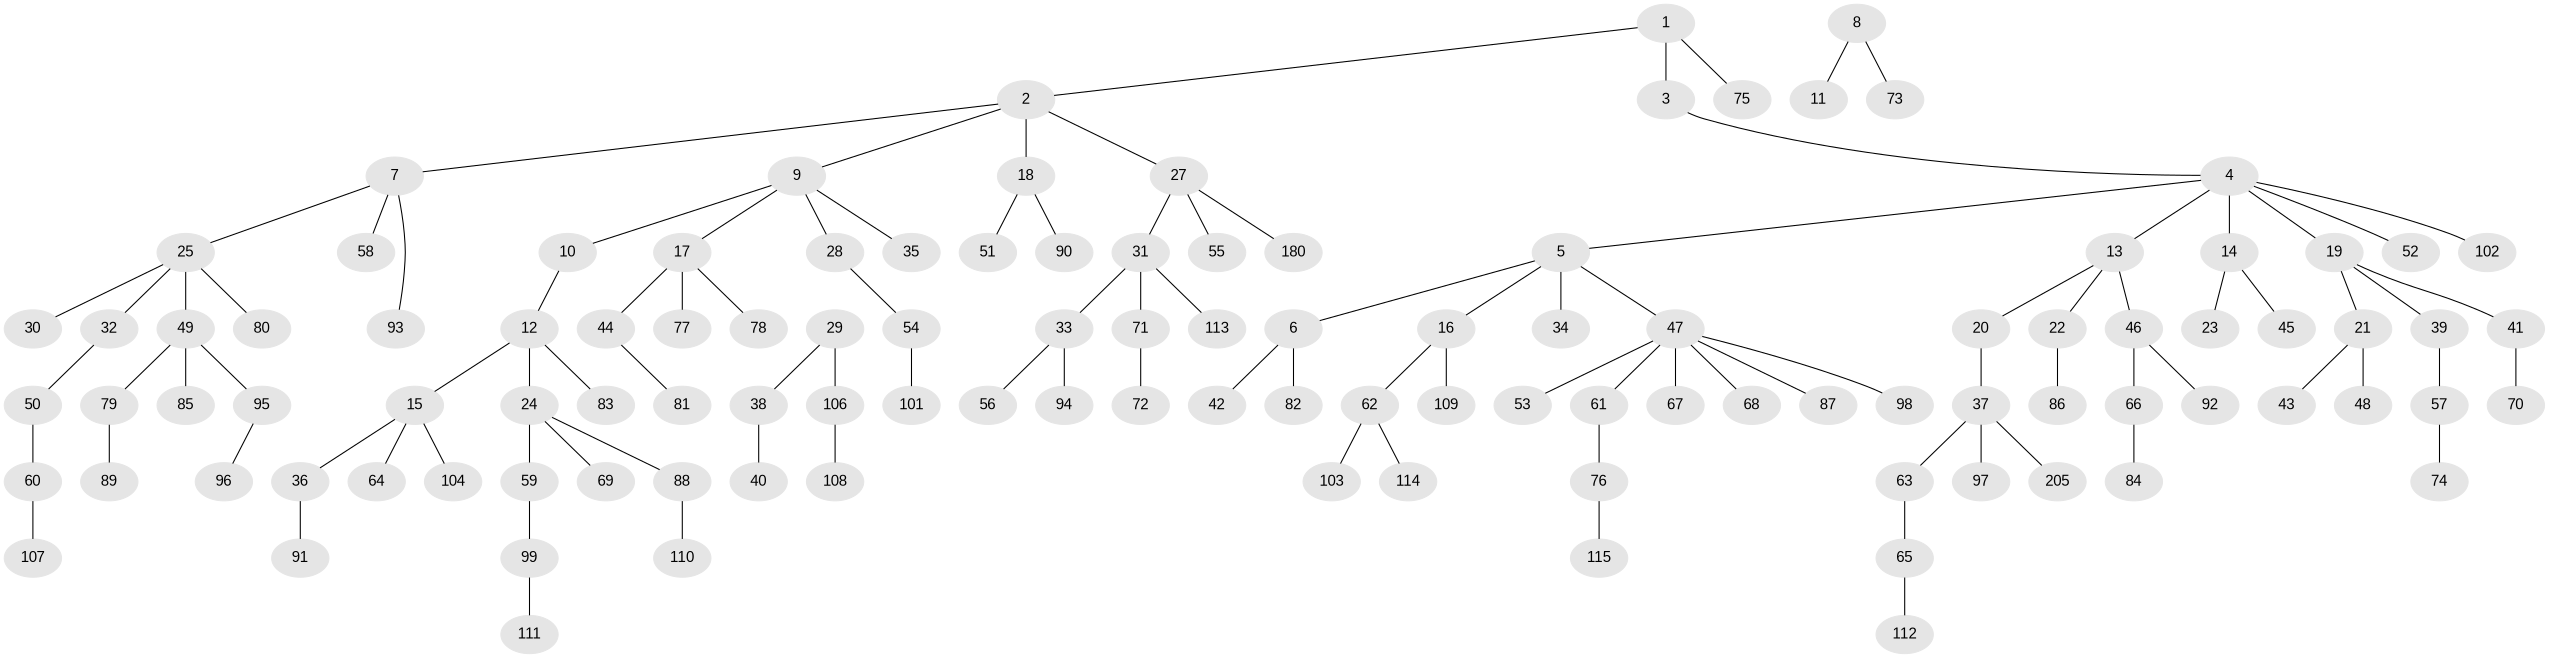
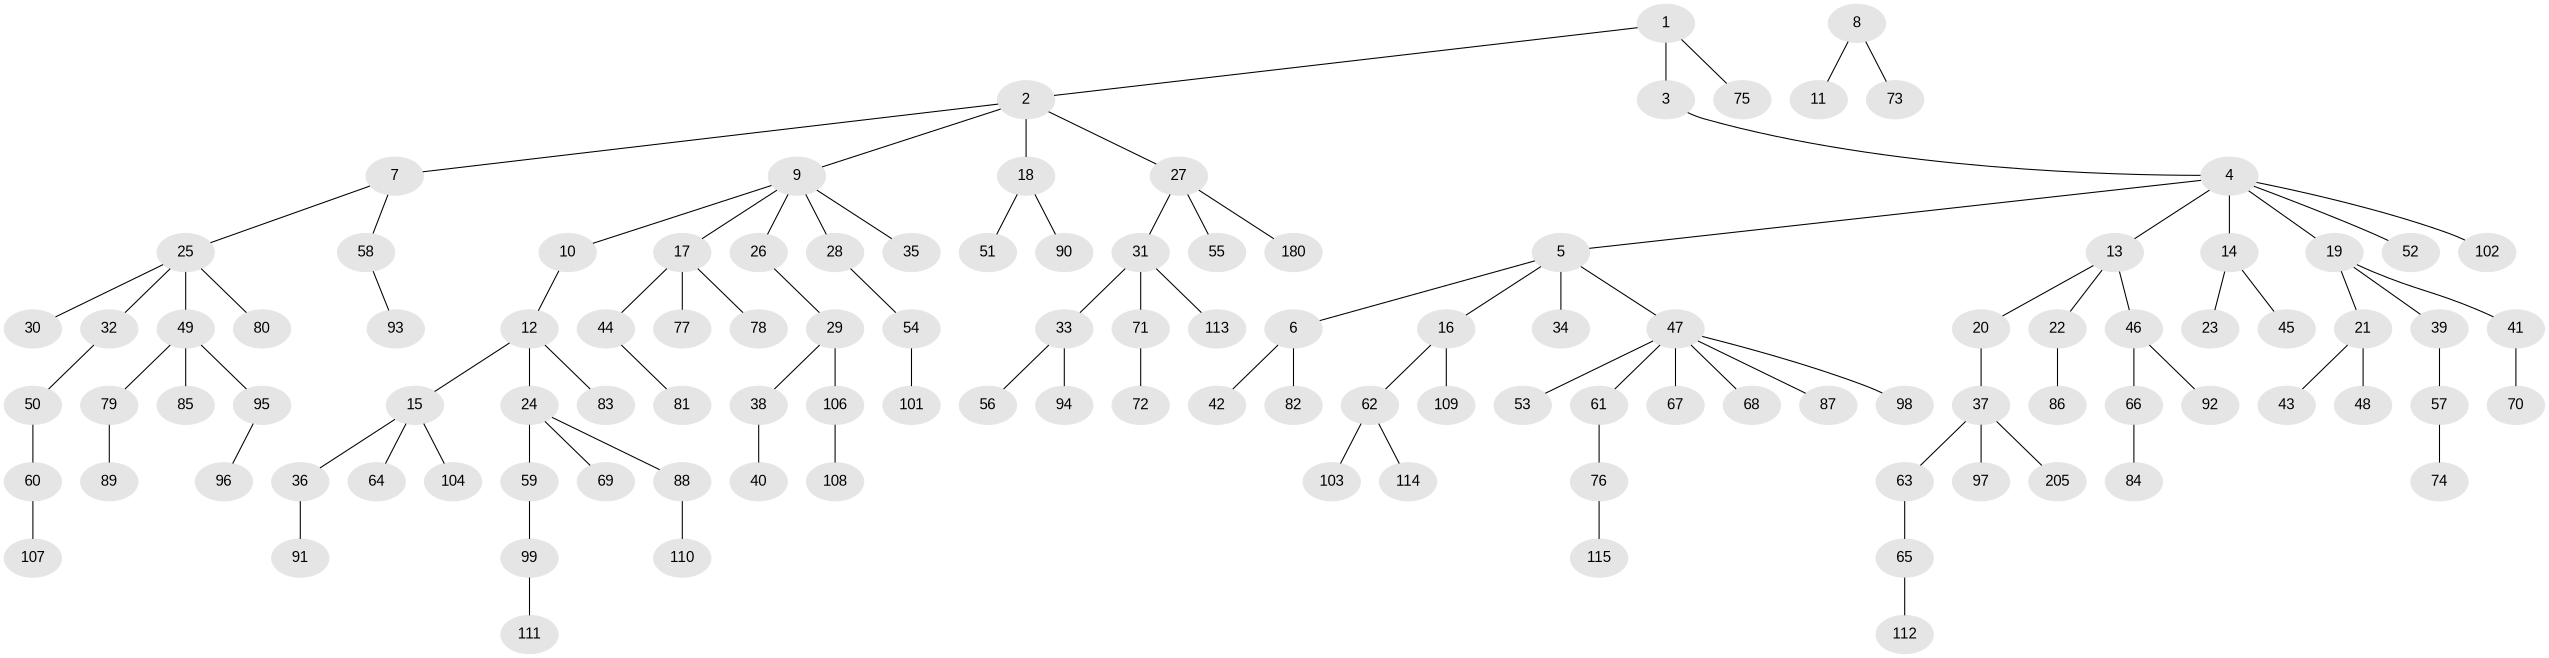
  graph {
    fontname="Liberation Sans"
    node [color=gray90 fontname="Liberation Sans" style=filled]
    edge [fontname="Liberation Sans"]
    1
    2
    3
    75
    7
    9
    18
    27
    4
    25
    58
    10
    17
+   26
    28
    35
    51
    90
    31
    55
    n21 [label=180]
    5
    13
    14
    19
    52
    102
    8
    11
    73
    6
    16
    34
    47
    20
    22
    46
    23
    45
    21
    39
    41
    42
    82
    62
    109
    53
    61
    67
    68
    87
    98
    30
    32
    49
    80
    93
    12
    44
    77
    78
    29
    54
    15
    24
    83
    36
    64
    104
    59
    69
    88
    37
    86
    66
    92
    84
    91
    103
    114
    81
    43
    48
    57
    70
    63
    97
    n88 [label=205]
    99
    110
    50
    79
    85
    95
    38
    106
    33
    71
    113
    101
    40
    108
    56
    94
    72
    60
    65
    74
    76
    89
    96
    107
    111
    115
    112
    1 -- 2
    1 -- 3
    1 -- 75
    2 -- 7
    2 -- 9
    2 -- 18
    2 -- 27
    3 -- 4
    7 -- 25
    7 -- 58
    9 -- 10
    9 -- 17
+   9 -- 26
    9 -- 28
    9 -- 35
    18 -- 51
    18 -- 90
    27 -- 31
    27 -- 55
    27 -- n21
    4 -- 5
    4 -- 13
    4 -- 14
    4 -- 19
    4 -- 52
    4 -- 102
    25 -- 30
    25 -- 32
    25 -- 49
    25 -- 80
-   7 -- 93
+   58 -- 93
    10 -- 12
    17 -- 44
    17 -- 77
    17 -- 78
+   26 -- 29
    28 -- 54
    31 -- 33
    31 -- 71
    31 -- 113
    5 -- 6
    5 -- 16
    5 -- 34
    5 -- 47
    13 -- 20
    13 -- 22
    13 -- 46
    14 -- 23
    14 -- 45
    19 -- 21
    19 -- 39
    19 -- 41
    8 -- 11
    8 -- 73
    6 -- 42
    6 -- 82
    16 -- 62
    16 -- 109
    47 -- 53
    47 -- 61
    47 -- 67
    47 -- 68
    47 -- 87
    47 -- 98
    20 -- 37
    22 -- 86
    46 -- 66
    46 -- 92
    21 -- 43
    21 -- 48
    39 -- 57
    41 -- 70
    62 -- 103
    62 -- 114
    61 -- 76
    32 -- 50
    49 -- 79
    49 -- 85
    49 -- 95
    12 -- 15
    12 -- 24
    12 -- 83
    44 -- 81
    29 -- 38
    29 -- 106
    54 -- 101
    15 -- 36
    15 -- 64
    15 -- 104
    24 -- 59
    24 -- 69
    24 -- 88
    36 -- 91
    59 -- 99
    88 -- 110
    37 -- 63
    37 -- 97
    37 -- n88
    66 -- 84
    57 -- 74
    63 -- 65
    99 -- 111
    50 -- 60
    79 -- 89
    95 -- 96
    38 -- 40
    106 -- 108
    33 -- 56
    33 -- 94
    71 -- 72
    60 -- 107
    65 -- 112
    76 -- 115
  }
